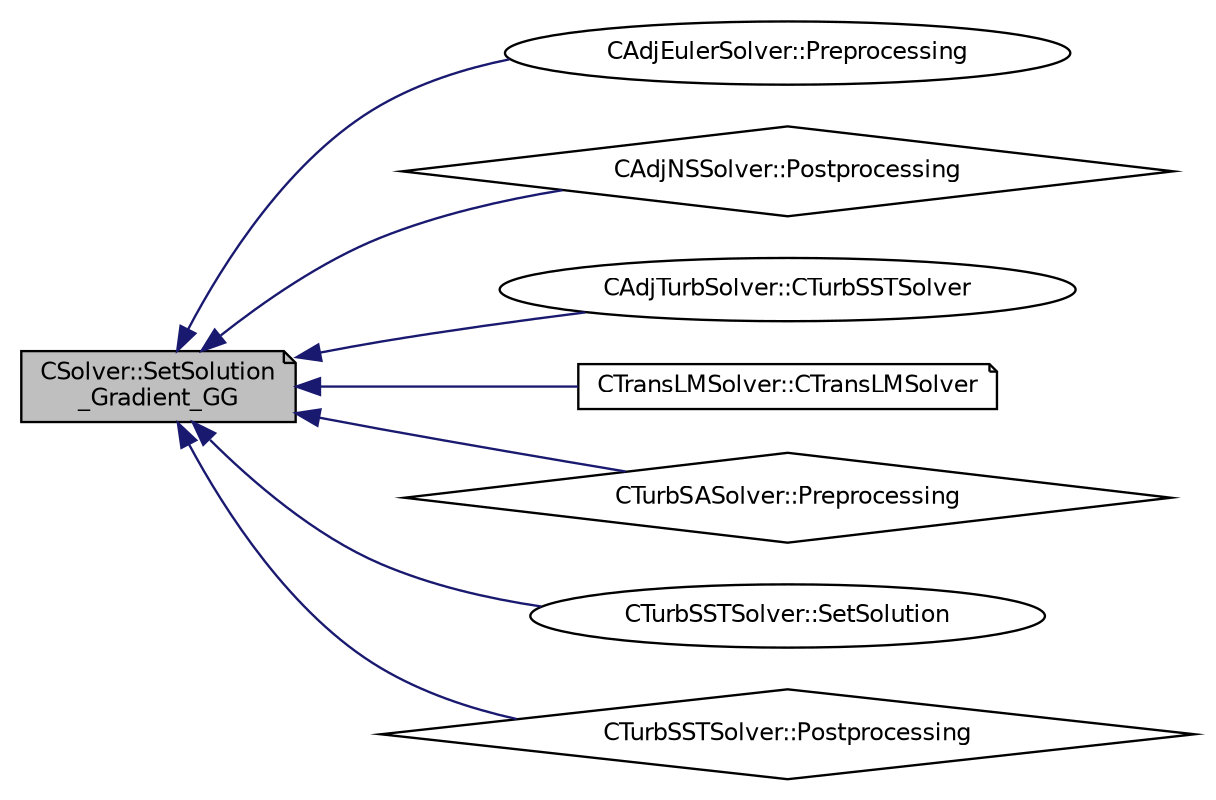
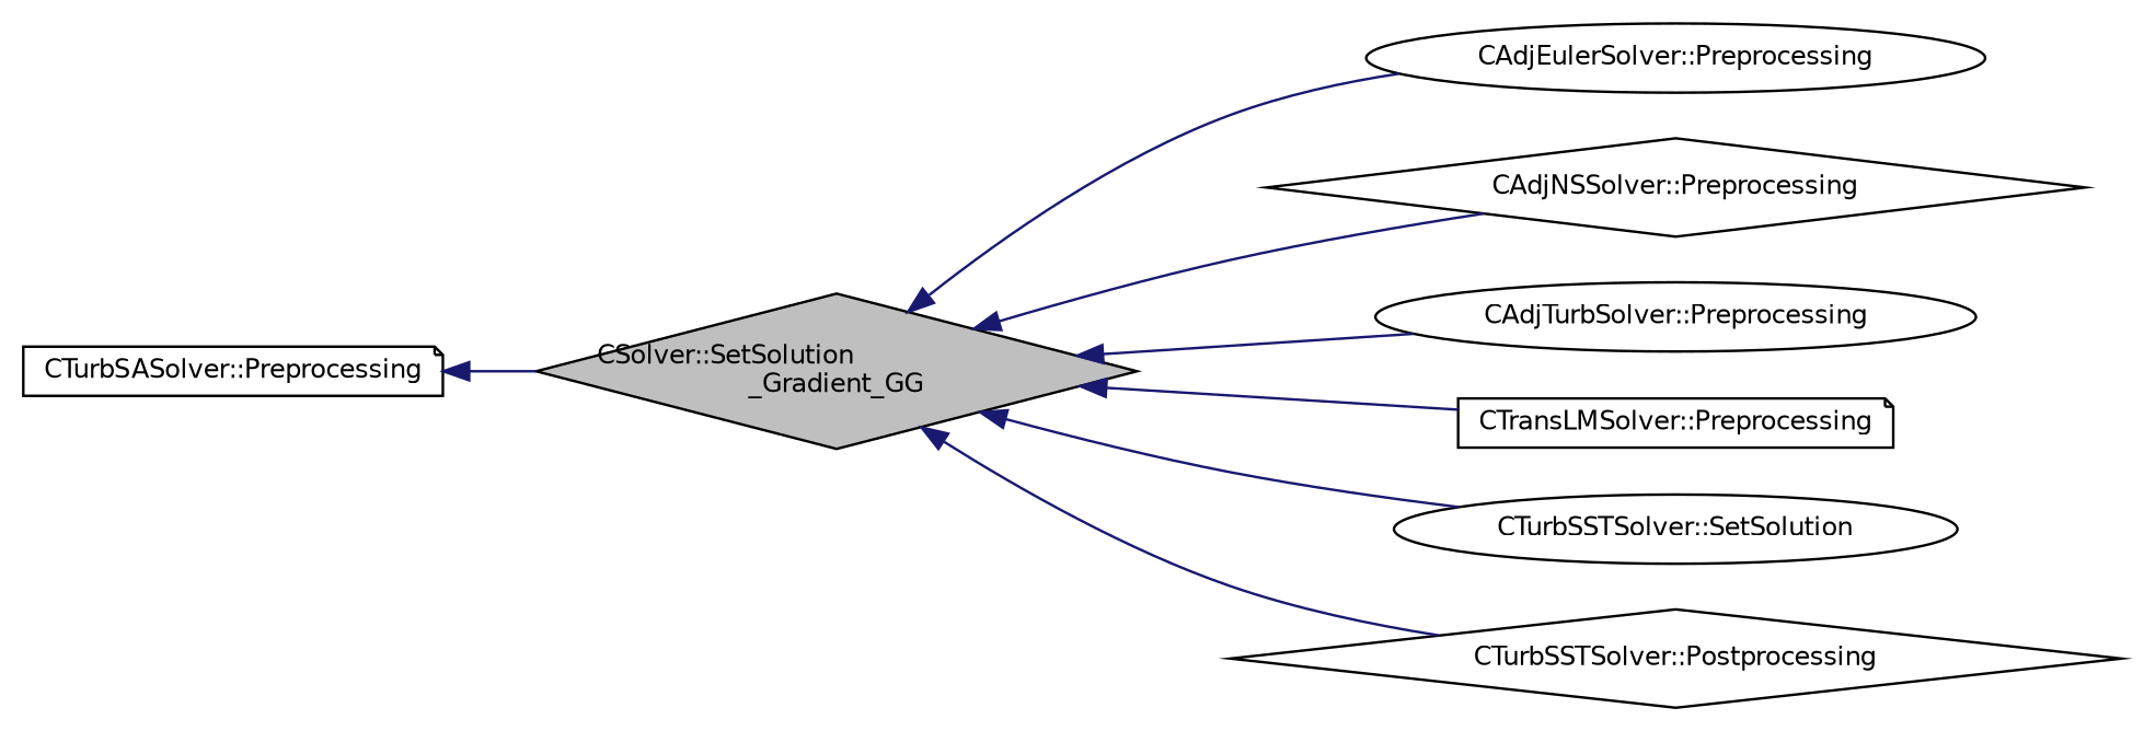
  digraph {
    rankdir=LR
    node [color=black fillcolor=white fontname=Helvetica fontsize=10 shape=ellipse style=filled]
    edge [color=midnightblue dir=back fontname=Helvetica fontsize=10 labelfontname=Helvetica labelfontsize=10 style=solid]
-   n1 [fillcolor=grey75 fontcolor=black height=0.2 label="CSolver::SetSolution\l_Gradient_GG" shape=note width=0.4]
+   n1 [fillcolor=grey75 fontcolor=black height=0.2 label="CSolver::SetSolution\l_Gradient_GG" shape=diamond width=0.4]
    n2 [height=0.2 label="CAdjEulerSolver::Preprocessing" width=0.4]
-   n3 [height=0.2 label="CAdjNSSolver::Postprocessing" shape=diamond width=0.4]
-   n4 [height=0.2 label="CAdjTurbSolver::CTurbSSTSolver" width=0.4]
-   n5 [height=0.2 label="CTransLMSolver::CTransLMSolver" shape=note width=0.4]
-   n6 [height=0.2 label="CTurbSASolver::Preprocessing" shape=diamond width=0.4]
+   n3 [height=0.2 label="CAdjNSSolver::Preprocessing" shape=diamond width=0.4]
+   n4 [height=0.2 label="CAdjTurbSolver::Preprocessing" width=0.4]
+   n5 [height=0.2 label="CTransLMSolver::Preprocessing" shape=note width=0.4]
+   n6 [height=0.2 label="CTurbSASolver::Preprocessing" shape=note width=0.4]
    n7 [height=0.2 label="CTurbSSTSolver::SetSolution" width=0.4]
    n8 [height=0.2 label="CTurbSSTSolver::Postprocessing" shape=diamond width=0.4]
    n1 -> n2
    n1 -> n3
    n1 -> n4
    n1 -> n5
-   n1 -> n6
+   n6 -> n1
    n1 -> n7
    n1 -> n8
  }
